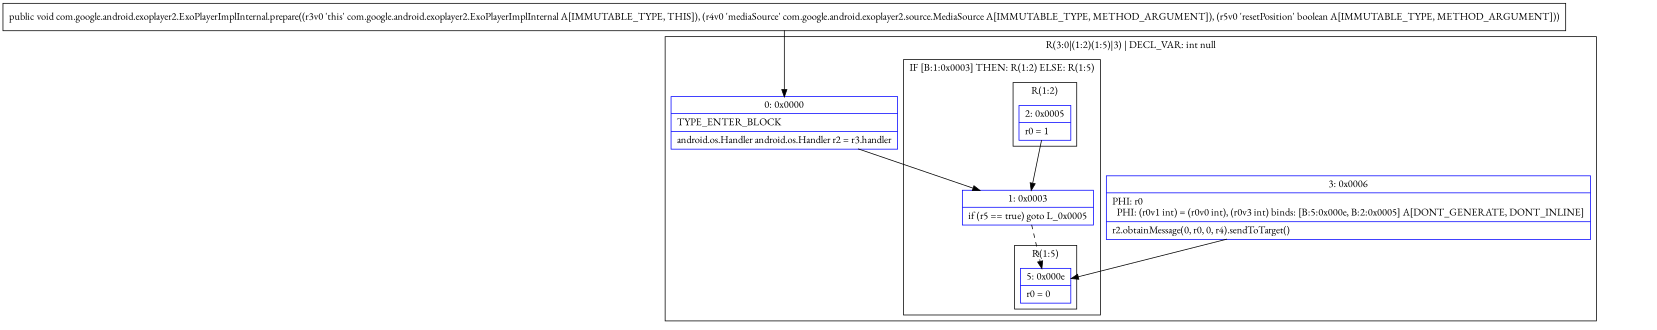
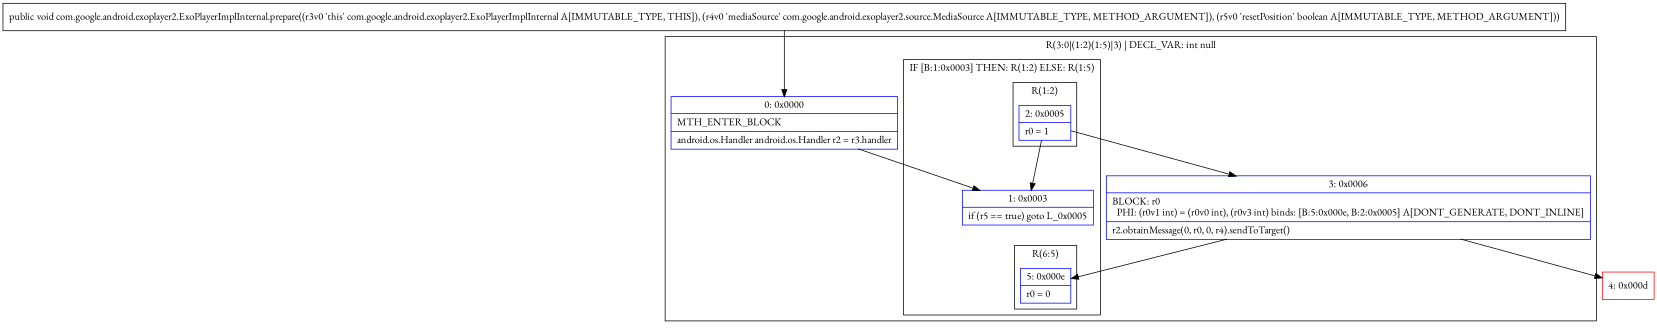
  digraph {
    fontname="EB Garamond"
    node [color=blue fontname="EB Garamond" shape=record]
    edge [fontname="EB Garamond"]
    n1 [label="{2\:\ 0x0005|r0 = 1\l}"]
    n2 [label="{5\:\ 0x000e|r0 = 0\l}"]
    n3 [label="{1\:\ 0x0003|if (r5 == true) goto L_0x0005\l}"]
-   n4 [label="{0\:\ 0x0000|TYPE_ENTER_BLOCK\l|android.os.Handler android.os.Handler r2 = r3.handler\l}"]
-   n5 [label="{3\:\ 0x0006|PHI: r0 \l  PHI: (r0v1 int) = (r0v0 int), (r0v3 int) binds: [B:5:0x000e, B:2:0x0005] A[DONT_GENERATE, DONT_INLINE]\l|r2.obtainMessage(0, r0, 0, r4).sendToTarget()\l}"]
+   n4 [label="{0\:\ 0x0000|MTH_ENTER_BLOCK\l|android.os.Handler android.os.Handler r2 = r3.handler\l}"]
+   n5 [label="{3\:\ 0x0006|BLOCK: r0 \l  PHI: (r0v1 int) = (r0v0 int), (r0v3 int) binds: [B:5:0x000e, B:2:0x0005] A[DONT_GENERATE, DONT_INLINE]\l|r2.obtainMessage(0, r0, 0, r4).sendToTarget()\l}"]
+   n6 [color=red label="{4\:\ 0x000d}"]
    n7 [label="{public void com.google.android.exoplayer2.ExoPlayerImplInternal.prepare((r3v0 'this' com.google.android.exoplayer2.ExoPlayerImplInternal A[IMMUTABLE_TYPE, THIS]), (r4v0 'mediaSource' com.google.android.exoplayer2.source.MediaSource A[IMMUTABLE_TYPE, METHOD_ARGUMENT]), (r5v0 'resetPosition' boolean A[IMMUTABLE_TYPE, METHOD_ARGUMENT])) }" color=""]
    subgraph cluster_1 {
      label="R(3:0|(1:2)(1:5)|3) | DECL_VAR: int null\l"
      n4
      n5
      subgraph cluster_2 {
        label="IF [B:1:0x0003] THEN: R(1:2) ELSE: R(1:5)"
        n3
        subgraph cluster_3 {
          label="R(1:2)"
          n1
        }
        subgraph cluster_4 {
-         label="R(1:5)"
+         label="R(6:5)"
          n2
        }
      }
    }
    n1 -> n3
-   n3 -> n2 [style=dashed]
+   n1 -> n5
    n4 -> n3
    n5 -> n2
+   n5 -> n6
    n7 -> n4
  }
